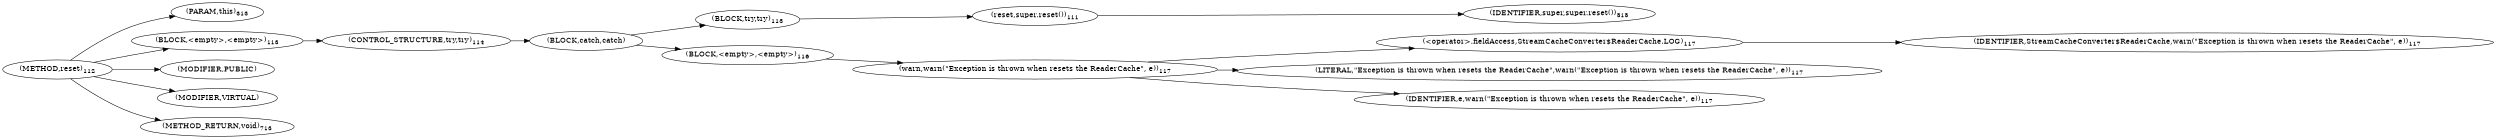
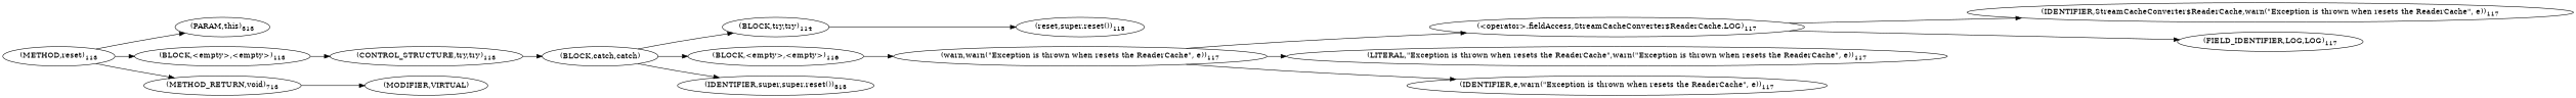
  digraph {
    rankdir=LR
-   n1 [label=<(METHOD,reset)<SUB>112</SUB>>]
+   n1 [label=<(METHOD,reset)<SUB>113</SUB>>]
    n2 [label=<(PARAM,this)<SUB>313</SUB>>]
    n3 [label=<(BLOCK,&lt;empty&gt;,&lt;empty&gt;)<SUB>113</SUB>>]
-   n4 [label=<(MODIFIER,PUBLIC)>]
    n5 [label=<(MODIFIER,VIRTUAL)>]
    n6 [label=<(METHOD_RETURN,void)<SUB>713</SUB>>]
-   n7 [label=<(CONTROL_STRUCTURE,try,try)<SUB>114</SUB>>]
+   n7 [label=<(CONTROL_STRUCTURE,try,try)<SUB>113</SUB>>]
    n8 [label=<(BLOCK,catch,catch)>]
-   n9 [label=<(BLOCK,try,try)<SUB>113</SUB>>]
-   n10 [label=<(reset,super.reset())<SUB>111</SUB>>]
+   n9 [label=<(BLOCK,try,try)<SUB>114</SUB>>]
+   n10 [label=<(reset,super.reset())<SUB>115</SUB>>]
    n11 [label=<(BLOCK,&lt;empty&gt;,&lt;empty&gt;)<SUB>116</SUB>>]
    n12 [label=<(IDENTIFIER,super,super.reset())<SUB>515</SUB>>]
    n13 [label=<(warn,warn(&quot;Exception is thrown when resets the ReaderCache&quot;, e))<SUB>117</SUB>>]
    n14 [label=<(&lt;operator&gt;.fieldAccess,StreamCacheConverter$ReaderCache.LOG)<SUB>117</SUB>>]
    n15 [label=<(LITERAL,&quot;Exception is thrown when resets the ReaderCache&quot;,warn(&quot;Exception is thrown when resets the ReaderCache&quot;, e))<SUB>117</SUB>>]
    n16 [label=<(IDENTIFIER,e,warn(&quot;Exception is thrown when resets the ReaderCache&quot;, e))<SUB>117</SUB>>]
    n17 [label=<(IDENTIFIER,StreamCacheConverter$ReaderCache,warn(&quot;Exception is thrown when resets the ReaderCache&quot;, e))<SUB>117</SUB>>]
+   n18 [label=<(FIELD_IDENTIFIER,LOG,LOG)<SUB>117</SUB>>]
    n1 -> n2
    n1 -> n3
-   n1 -> n4
-   n1 -> n5
+   n6 -> n5
    n1 -> n6
    n3 -> n7
    n7 -> n8
    n8 -> n9
    n8 -> n11
    n9 -> n10
-   n10 -> n12
+   n8 -> n12
    n11 -> n13
    n13 -> n14
    n13 -> n15
    n13 -> n16
    n14 -> n17
+   n14 -> n18
  }
